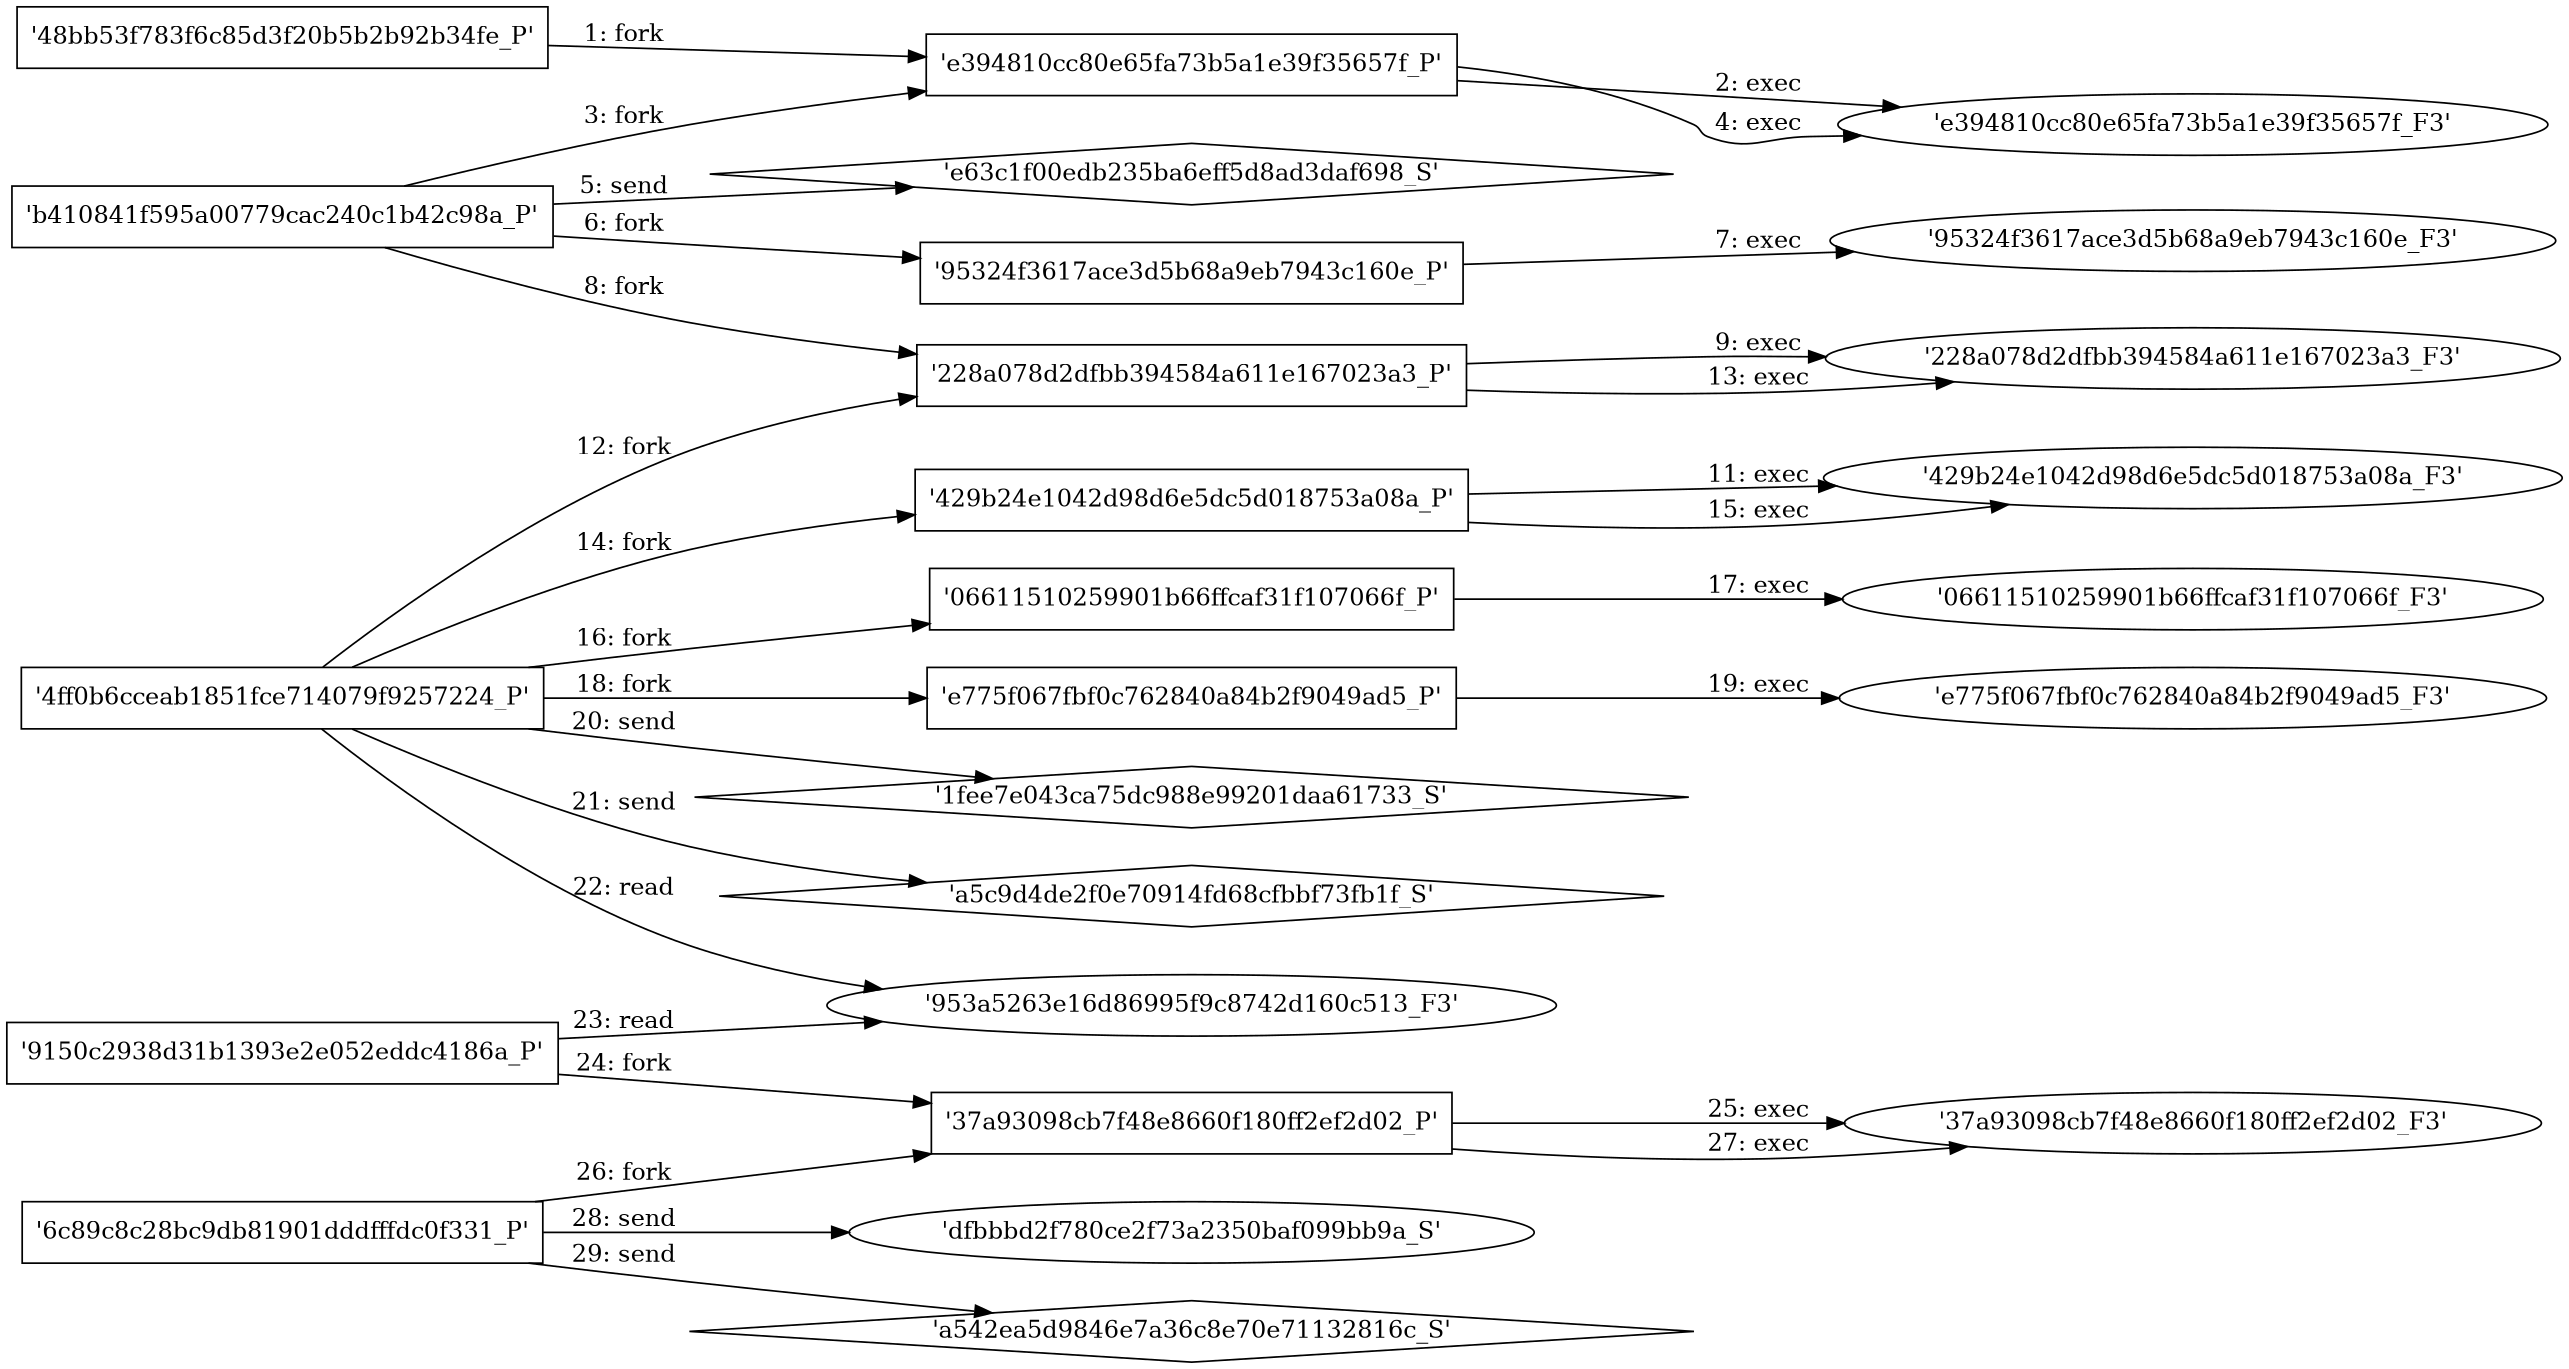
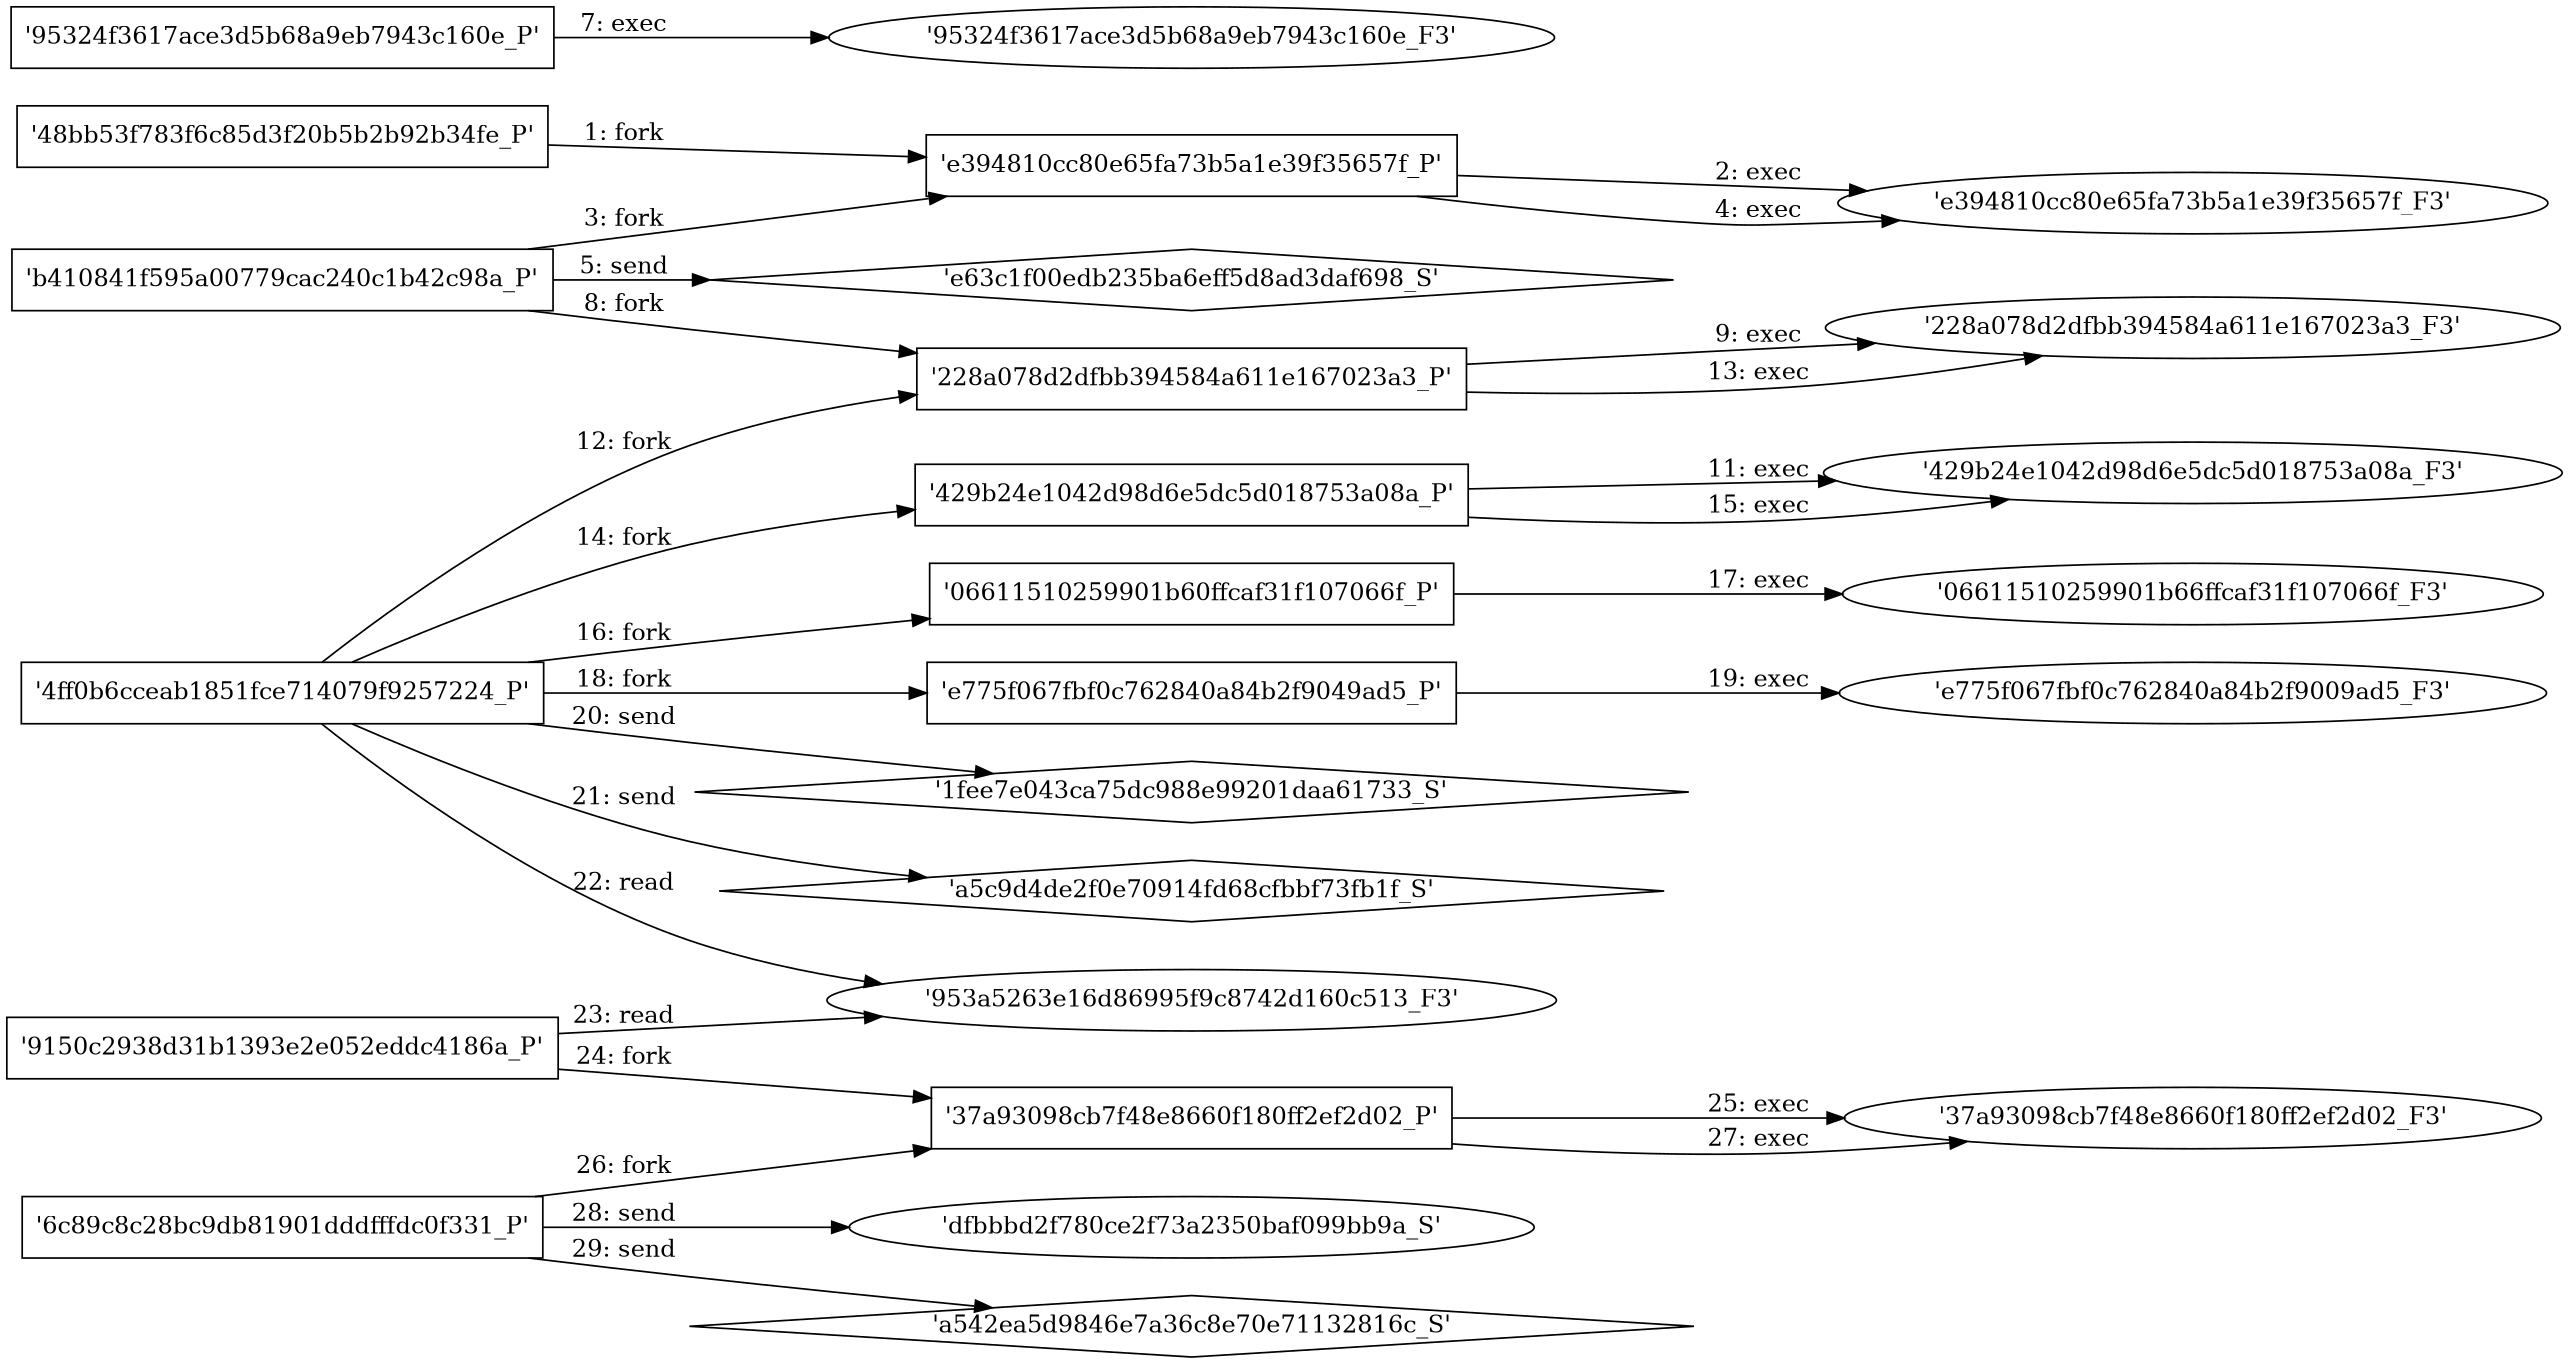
  digraph {
    engine=neato
    fixedsize=false
    fontsize=10
    nodesep=0.3
    rankdir=LR
    ranksep=0
    splines=true
    node [node_type=Process shape=box]
    "'48bb53f783f6c85d3f20b5b2b92b34fe_P'"
    "'e394810cc80e65fa73b5a1e39f35657f_P'"
    "'e394810cc80e65fa73b5a1e39f35657f_F3'" [node_type=File shape=ellipse]
    "'b410841f595a00779cac240c1b42c98a_P'"
    "'e63c1f00edb235ba6eff5d8ad3daf698_S'" [node_type=Socket shape=diamond]
    "'95324f3617ace3d5b68a9eb7943c160e_P'"
    "'228a078d2dfbb394584a611e167023a3_P'"
    "'95324f3617ace3d5b68a9eb7943c160e_F3'" [node_type=File shape=ellipse]
    "'228a078d2dfbb394584a611e167023a3_F3'" [node_type=File shape=ellipse]
    "'429b24e1042d98d6e5dc5d018753a08a_F3'" [node_type=File shape=ellipse]
    "'429b24e1042d98d6e5dc5d018753a08a_P'"
    "'4ff0b6cceab1851fce714079f9257224_P'"
-   "'06611510259901b66ffcaf31f107066f_P'"
+   "'06611510259901b66ffcaf31f107066f_P'" [label="'06611510259901b60ffcaf31f107066f_P'"]
    "'e775f067fbf0c762840a84b2f9049ad5_P'"
    "'1fee7e043ca75dc988e99201daa61733_S'" [node_type=Socket shape=diamond]
    "'a5c9d4de2f0e70914fd68cfbbf73fb1f_S'" [node_type=Socket shape=diamond]
    "'953a5263e16d86995f9c8742d160c513_F3'" [node_type=file shape=ellipse]
    "'06611510259901b66ffcaf31f107066f_F3'" [node_type=File shape=ellipse]
-   "'e775f067fbf0c762840a84b2f9049ad5_F3'" [node_type=File shape=ellipse]
+   "'e775f067fbf0c762840a84b2f9049ad5_F3'" [node_type=File shape=ellipse label="'e775f067fbf0c762840a84b2f9009ad5_F3'"]
    "'9150c2938d31b1393e2e052eddc4186a_P'"
    "'37a93098cb7f48e8660f180ff2ef2d02_P'"
    "'37a93098cb7f48e8660f180ff2ef2d02_F3'" [node_type=File shape=ellipse]
    "'6c89c8c28bc9db81901dddfffdc0f331_P'"
    "'dfbbbd2f780ce2f73a2350baf099bb9a_S'" [node_type=Socket shape=ellipse]
    "'a542ea5d9846e7a36c8e70e71132816c_S'" [node_type=Socket shape=diamond]
    "'48bb53f783f6c85d3f20b5b2b92b34fe_P'" -> "'e394810cc80e65fa73b5a1e39f35657f_P'" [label="1: fork"]
    "'e394810cc80e65fa73b5a1e39f35657f_P'" -> "'e394810cc80e65fa73b5a1e39f35657f_F3'" [label="2: exec"]
    "'e394810cc80e65fa73b5a1e39f35657f_P'" -> "'e394810cc80e65fa73b5a1e39f35657f_F3'" [label="4: exec"]
    "'b410841f595a00779cac240c1b42c98a_P'" -> "'e394810cc80e65fa73b5a1e39f35657f_P'" [label="3: fork"]
    "'b410841f595a00779cac240c1b42c98a_P'" -> "'e63c1f00edb235ba6eff5d8ad3daf698_S'" [label="5: send"]
-   "'b410841f595a00779cac240c1b42c98a_P'" -> "'95324f3617ace3d5b68a9eb7943c160e_P'" [label="6: fork"]
    "'b410841f595a00779cac240c1b42c98a_P'" -> "'228a078d2dfbb394584a611e167023a3_P'" [label="8: fork"]
    "'95324f3617ace3d5b68a9eb7943c160e_P'" -> "'95324f3617ace3d5b68a9eb7943c160e_F3'" [label="7: exec"]
    "'228a078d2dfbb394584a611e167023a3_P'" -> "'228a078d2dfbb394584a611e167023a3_F3'" [label="9: exec"]
    "'228a078d2dfbb394584a611e167023a3_P'" -> "'228a078d2dfbb394584a611e167023a3_F3'" [label="13: exec"]
    "'429b24e1042d98d6e5dc5d018753a08a_P'" -> "'429b24e1042d98d6e5dc5d018753a08a_F3'" [label="11: exec"]
    "'429b24e1042d98d6e5dc5d018753a08a_P'" -> "'429b24e1042d98d6e5dc5d018753a08a_F3'" [label="15: exec"]
    "'4ff0b6cceab1851fce714079f9257224_P'" -> "'228a078d2dfbb394584a611e167023a3_P'" [label="12: fork"]
    "'4ff0b6cceab1851fce714079f9257224_P'" -> "'429b24e1042d98d6e5dc5d018753a08a_P'" [label="14: fork"]
    "'4ff0b6cceab1851fce714079f9257224_P'" -> "'06611510259901b66ffcaf31f107066f_P'" [label="16: fork"]
    "'4ff0b6cceab1851fce714079f9257224_P'" -> "'e775f067fbf0c762840a84b2f9049ad5_P'" [label="18: fork"]
    "'4ff0b6cceab1851fce714079f9257224_P'" -> "'1fee7e043ca75dc988e99201daa61733_S'" [label="20: send"]
    "'4ff0b6cceab1851fce714079f9257224_P'" -> "'a5c9d4de2f0e70914fd68cfbbf73fb1f_S'" [label="21: send"]
    "'4ff0b6cceab1851fce714079f9257224_P'" -> "'953a5263e16d86995f9c8742d160c513_F3'" [label="22: read"]
    "'06611510259901b66ffcaf31f107066f_P'" -> "'06611510259901b66ffcaf31f107066f_F3'" [label="17: exec"]
    "'e775f067fbf0c762840a84b2f9049ad5_P'" -> "'e775f067fbf0c762840a84b2f9049ad5_F3'" [label="19: exec"]
    "'9150c2938d31b1393e2e052eddc4186a_P'" -> "'953a5263e16d86995f9c8742d160c513_F3'" [label="23: read"]
    "'9150c2938d31b1393e2e052eddc4186a_P'" -> "'37a93098cb7f48e8660f180ff2ef2d02_P'" [label="24: fork"]
    "'37a93098cb7f48e8660f180ff2ef2d02_P'" -> "'37a93098cb7f48e8660f180ff2ef2d02_F3'" [label="25: exec"]
    "'37a93098cb7f48e8660f180ff2ef2d02_P'" -> "'37a93098cb7f48e8660f180ff2ef2d02_F3'" [label="27: exec"]
    "'6c89c8c28bc9db81901dddfffdc0f331_P'" -> "'37a93098cb7f48e8660f180ff2ef2d02_P'" [label="26: fork"]
    "'6c89c8c28bc9db81901dddfffdc0f331_P'" -> "'dfbbbd2f780ce2f73a2350baf099bb9a_S'" [label="28: send"]
    "'6c89c8c28bc9db81901dddfffdc0f331_P'" -> "'a542ea5d9846e7a36c8e70e71132816c_S'" [label="29: send"]
  }
